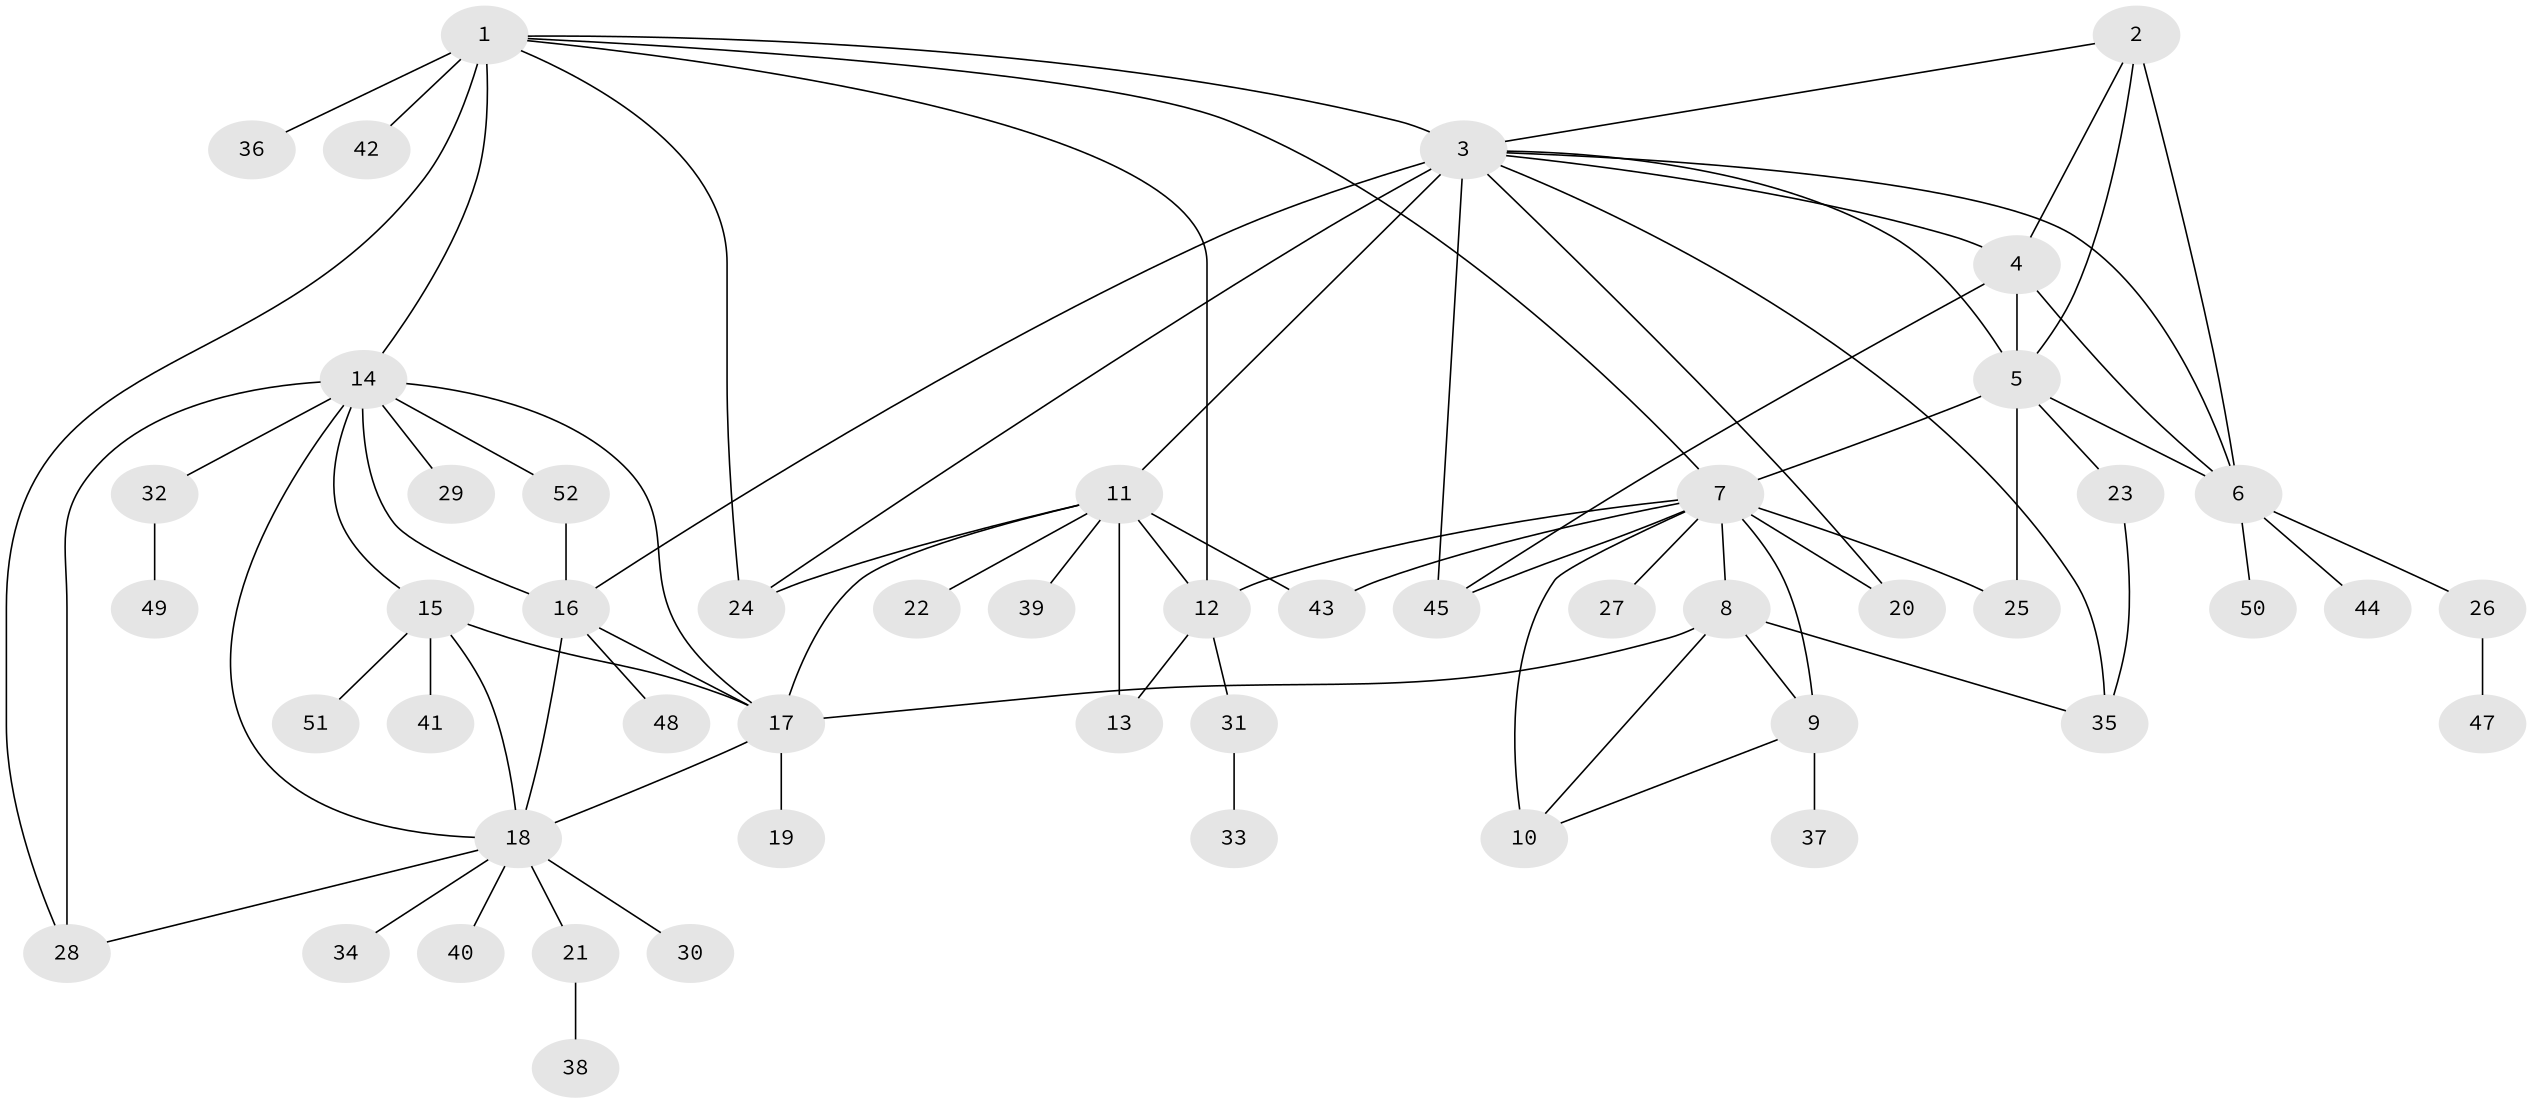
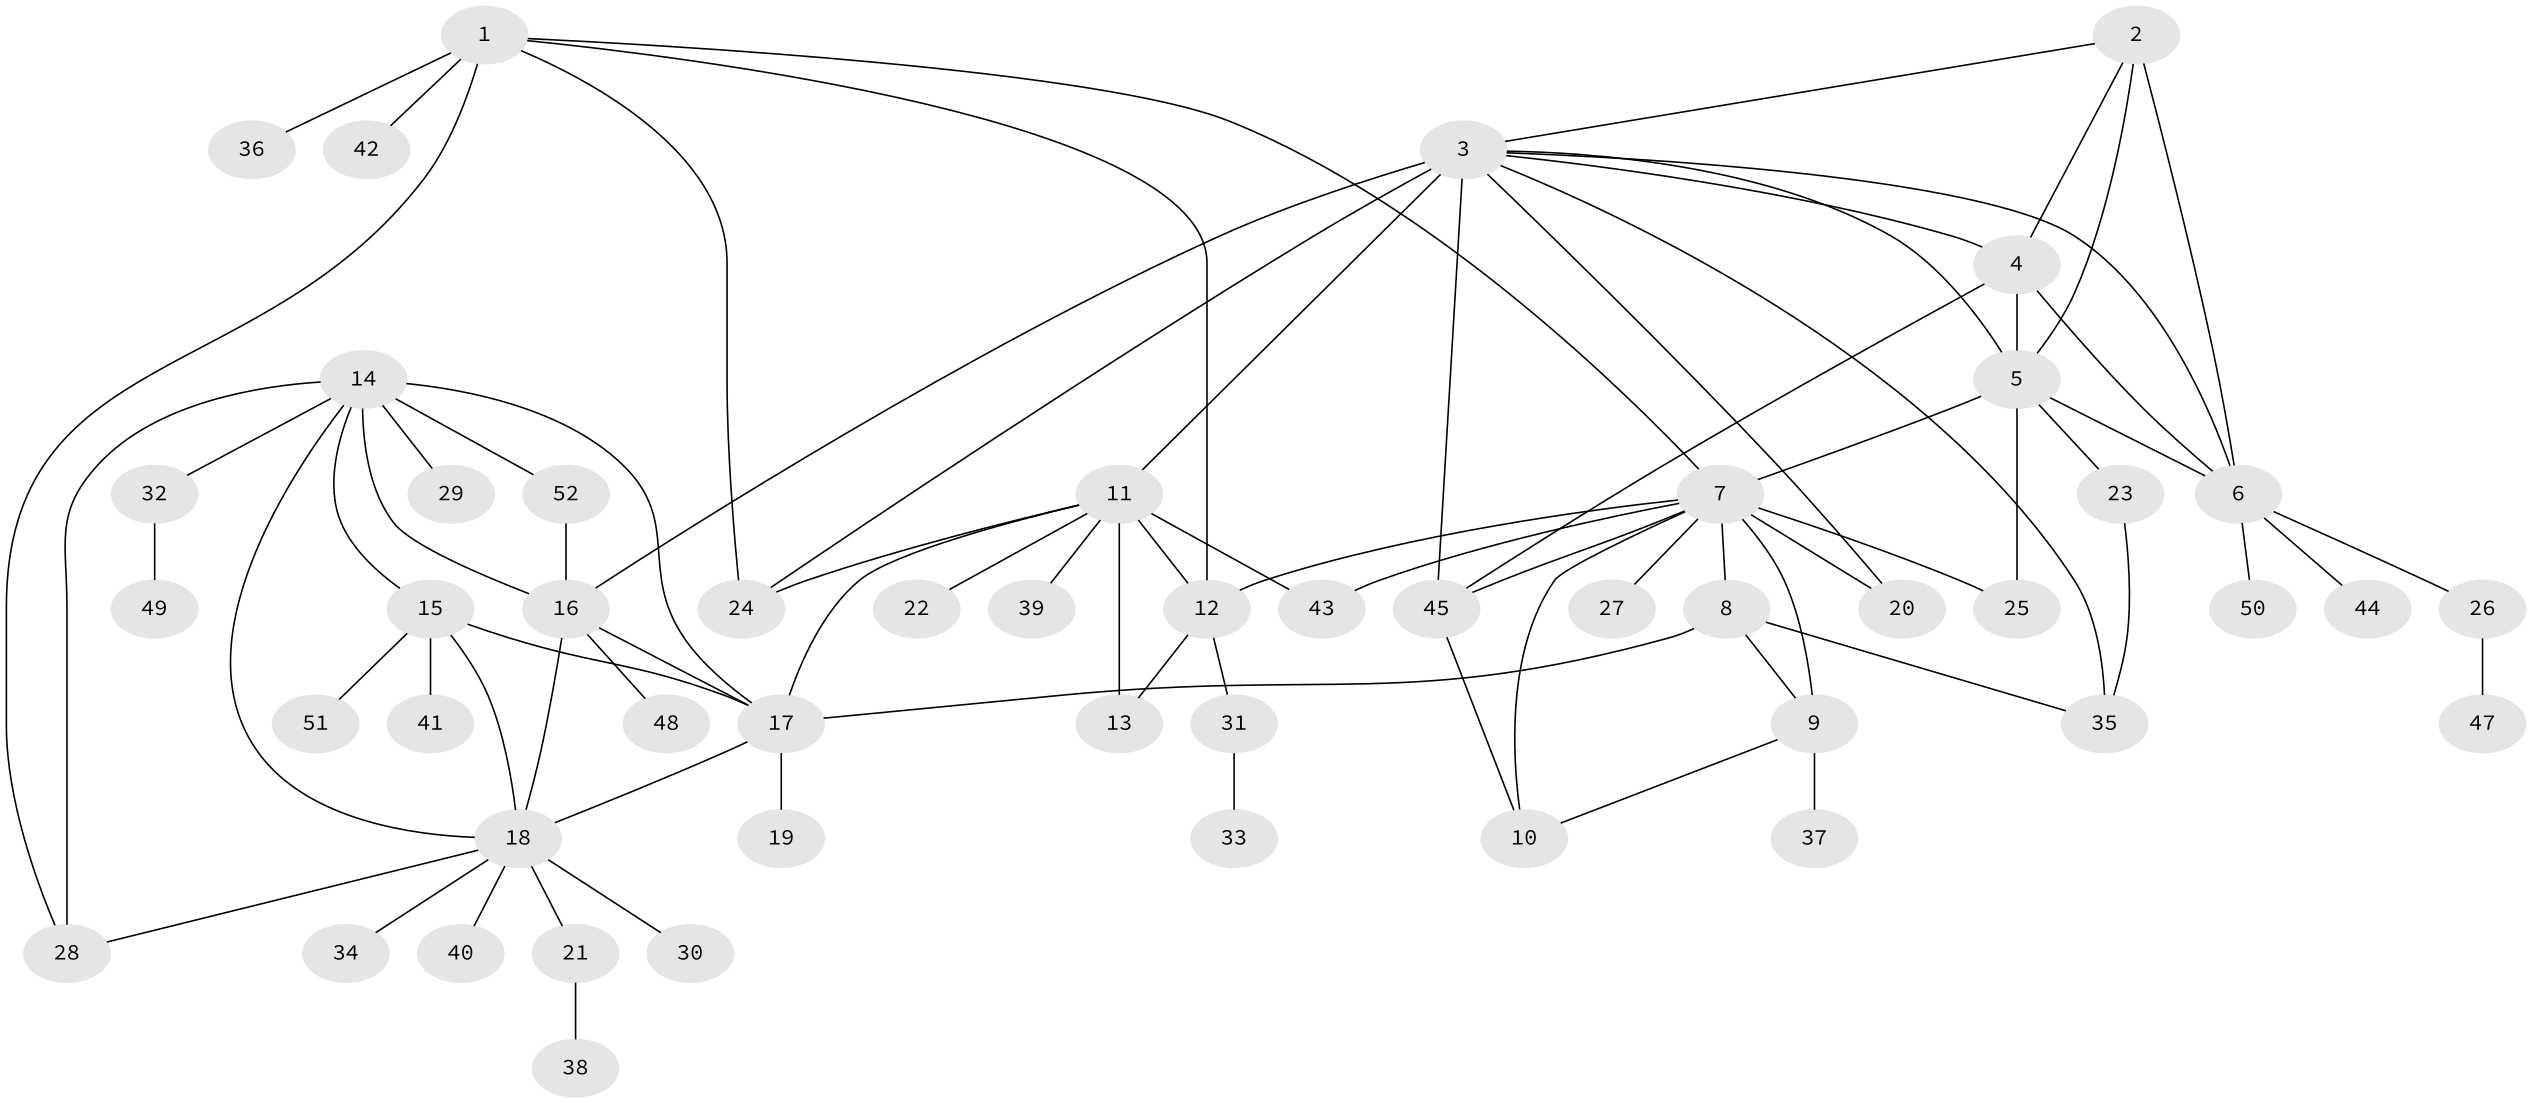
  graph {
    fontname="Source Code Pro"
    node [color=gray90 fontname="Source Code Pro" style=filled]
    edge [fontname="Source Code Pro" weight=1.0]
    1
    3
    7
    12
    14
    24
    36
    42
    28
    4
    5
    6
    11
    16
    20
    35
    45
    25
    8
    9
    10
    27
    43
    13
    31
    17
    15
    18
    29
    32
    52
    2
    23
    26
    44
    50
    22
    39
    48
    47
    37
    19
    33
    41
    51
    21
    30
    34
    40
    49
    38
-   1 -- 3
    1 -- 7
    1 -- 12
-   1 -- 14
    1 -- 24 [weight=2.0]
    1 -- 36 [weight=4.0]
    1 -- 42
    1 -- 28
    3 -- 24 [weight=3.0]
    3 -- 4
    3 -- 5
    3 -- 6
    3 -- 11
    3 -- 16
    3 -- 20
    3 -- 35
    3 -- 45
    7 -- 12
    7 -- 20
    7 -- 45
    7 -- 25
    7 -- 8 [weight=2.0]
    7 -- 9 [weight=2.0]
    7 -- 10 [weight=4.0]
    7 -- 27
    7 -- 43
    12 -- 13
    12 -- 31
    14 -- 28
    14 -- 16
    14 -- 17
    14 -- 15
    14 -- 18
    14 -- 29
    14 -- 32
    14 -- 52
    4 -- 5
    4 -- 6
    4 -- 45
    5 -- 7
    5 -- 6
    5 -- 25 [weight=6.0]
    5 -- 23
    6 -- 26
    6 -- 44
    6 -- 50
    11 -- 12 [weight=3.0]
    11 -- 24
    11 -- 43
    11 -- 13 [weight=4.0]
    11 -- 17
    11 -- 22
    11 -- 39
    16 -- 17
    16 -- 18
    16 -- 48
    8 -- 35
    8 -- 9
-   8 -- 10
+   45 -- 10
    8 -- 17
    9 -- 10
    9 -- 37 [weight=3.0]
    31 -- 33
    17 -- 18
    17 -- 19
    15 -- 17
    15 -- 18
    15 -- 41
    15 -- 51
    18 -- 28
    18 -- 21
    18 -- 30
    18 -- 34
    18 -- 40
    32 -- 49
    52 -- 16
    2 -- 3
    2 -- 4
    2 -- 5
    2 -- 6
    23 -- 35
    26 -- 47
    21 -- 38
  }
